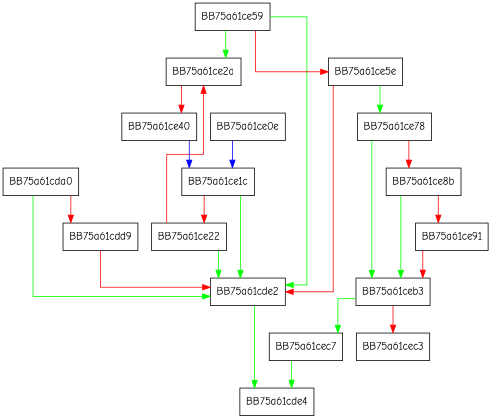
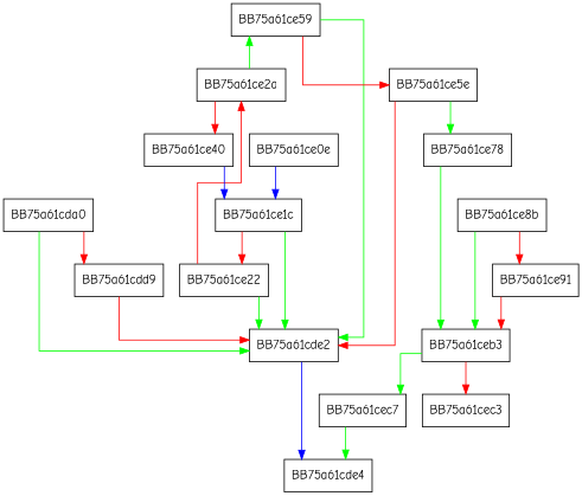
  digraph {
    fontname="Comic Neue"
    splines=ortho
    node [fontname="Comic Neue" shape=box]
    edge [color=red fontname="Comic Neue"]
    BB75a61cda0
    BB75a61cde2
    BB75a61cdd9
    BB75a61cde4
    BB75a61ce0e
    BB75a61ce1c
    BB75a61ce22
    BB75a61ce2a
    n9 [label=BB75a61ce59]
    BB75a61ce40
    BB75a61ce5e
    BB75a61ce78
    BB75a61ceb3
    BB75a61ce8b
    BB75a61cec7
    BB75a61cec3
    BB75a61ce91
    BB75a61cda0 -> BB75a61cde2 [color=green]
    BB75a61cda0 -> BB75a61cdd9
-   BB75a61cde2 -> BB75a61cde4 [color=green]
+   BB75a61cde2 -> BB75a61cde4 [color=blue]
    BB75a61cdd9 -> BB75a61cde2
    BB75a61ce0e -> BB75a61ce1c [color=blue]
    BB75a61ce1c -> BB75a61cde2 [color=green]
    BB75a61ce1c -> BB75a61ce22
    BB75a61ce22 -> BB75a61cde2 [color=green]
    BB75a61ce22 -> BB75a61ce2a
-   n9 -> BB75a61ce2a [color=green]
+   BB75a61ce2a -> n9 [color=green]
    BB75a61ce2a -> BB75a61ce40
    n9 -> BB75a61cde2 [color=green]
    n9 -> BB75a61ce5e
    BB75a61ce40 -> BB75a61ce1c [color=blue]
    BB75a61ce5e -> BB75a61cde2
    BB75a61ce5e -> BB75a61ce78 [color=green]
    BB75a61ce78 -> BB75a61ceb3 [color=green]
-   BB75a61ce78 -> BB75a61ce8b
    BB75a61ceb3 -> BB75a61cec7 [color=green]
    BB75a61ceb3 -> BB75a61cec3
    BB75a61ce8b -> BB75a61ceb3 [color=green]
    BB75a61ce8b -> BB75a61ce91
    BB75a61cec7 -> BB75a61cde4 [color=green]
    BB75a61ce91 -> BB75a61ceb3
  }
